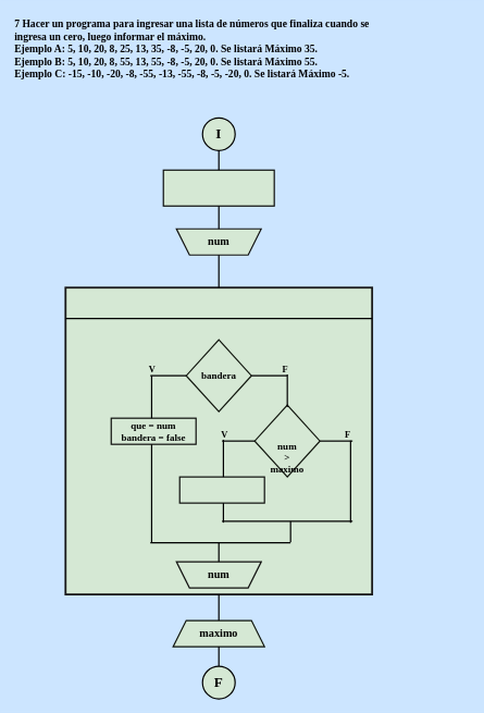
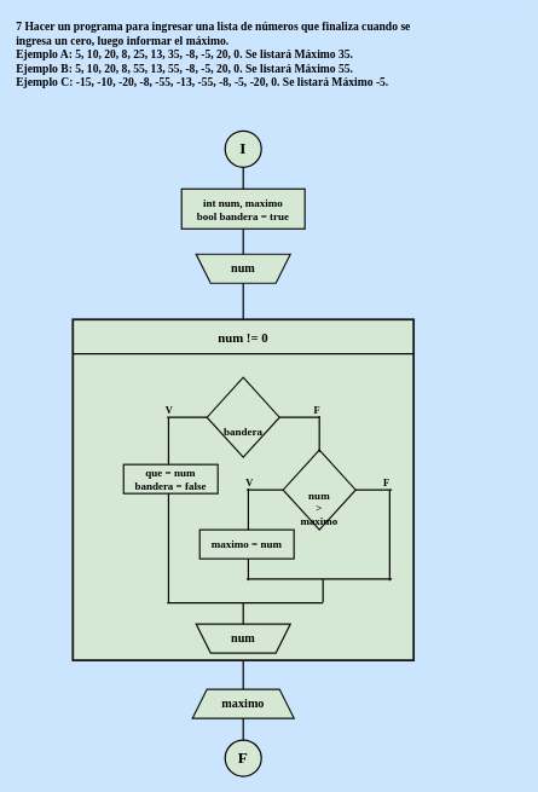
  <mxCell id="0" />
  <mxCell id="1" parent="0" />
  <mxCell id="2" value="&lt;font style=&quot;font-size: 16px;&quot; color=&quot;#000000&quot; face=&quot;Comic Sans MS&quot;&gt;&lt;b&gt;7 Hacer un programa para ingresar una lista de números que finaliza cuando se&lt;br&gt;ingresa un cero, luego informar el máximo.&lt;br&gt;Ejemplo A: 5, 10, 20, 8, 25, 13, 35, -8, -5, 20, 0. Se listará Máximo 35.&lt;br&gt;Ejemplo B: 5, 10, 20, 8, 55, 13, 55, -8, -5, 20, 0. Se listará Máximo 55.&lt;br&gt;Ejemplo C: -15, -10, -20, -8, -55, -13, -55, -8, -5, -20, 0. Se listará Máximo -5.&lt;/b&gt;&lt;/font&gt;" style="text;whiteSpace=wrap;html=1;fontFamily=Architects Daughter;fontSource=https%3A%2F%2Ffonts.googleapis.com%2Fcss%3Ffamily%3DArchitects%2BDaughter;" parent="1" vertex="1"><mxGeometry x="20" y="20" width="700" height="120" as="geometry" /></mxCell>
  <mxCell id="3" value="" style="group;aspect=fixed;" vertex="1" connectable="0" parent="1"><mxGeometry x="100" y="180" width="470" height="890" as="geometry" /></mxCell>
  <mxCell id="4" value="" style="group;aspect=fixed;" vertex="1" connectable="0" parent="3"><mxGeometry x="210" width="50" height="50" as="geometry" /></mxCell>
  <mxCell id="5" value="" style="strokeWidth=2;html=1;shape=mxgraph.flowchart.start_2;whiteSpace=wrap;rounded=0;labelBackgroundColor=none;strokeColor=#000000;align=center;verticalAlign=middle;fontFamily=Helvetica;fontSize=12;fontColor=default;fillColor=#d5e8d4;" vertex="1" parent="4"><mxGeometry width="50" height="50" as="geometry" /></mxCell>
  <mxCell id="6" value="&lt;b&gt;&lt;font style=&quot;font-size: 22px;&quot; color=&quot;#000000&quot; face=&quot;Comic Sans MS&quot;&gt;I&lt;/font&gt;&lt;/b&gt;" style="text;strokeColor=none;align=center;fillColor=none;html=1;verticalAlign=middle;whiteSpace=wrap;rounded=0;fontFamily=Architects Daughter;fontSource=https%3A%2F%2Ffonts.googleapis.com%2Fcss%3Ffamily%3DArchitects%2BDaughter;" vertex="1" parent="4"><mxGeometry x="10" y="10" width="30" height="30" as="geometry" /></mxCell>
  <mxCell id="7" style="edgeStyle=orthogonalEdgeStyle;rounded=0;sketch=1;hachureGap=4;jiggle=2;curveFitting=1;orthogonalLoop=1;jettySize=auto;html=1;exitX=0.5;exitY=1;exitDx=0;exitDy=0;fontFamily=Architects Daughter;fontSource=https%3A%2F%2Ffonts.googleapis.com%2Fcss%3Ffamily%3DArchitects%2BDaughter;" edge="1" parent="4" source="6" target="6"><mxGeometry relative="1" as="geometry" /></mxCell>
  <mxCell id="8" value="" style="group;aspect=fixed;" vertex="1" connectable="0" parent="3"><mxGeometry x="210" y="840" width="50" height="50" as="geometry" /></mxCell>
  <mxCell id="9" value="" style="strokeWidth=2;html=1;shape=mxgraph.flowchart.start_2;whiteSpace=wrap;rounded=0;labelBackgroundColor=none;strokeColor=#000000;align=center;verticalAlign=middle;fontFamily=Helvetica;fontSize=12;fontColor=default;fillColor=#d5e8d4;" vertex="1" parent="8"><mxGeometry width="50" height="50" as="geometry" /></mxCell>
  <mxCell id="10" value="&lt;b&gt;&lt;font style=&quot;font-size: 22px;&quot; color=&quot;#000000&quot; face=&quot;Comic Sans MS&quot;&gt;F&lt;/font&gt;&lt;/b&gt;" style="text;strokeColor=none;align=center;fillColor=none;html=1;verticalAlign=middle;whiteSpace=wrap;rounded=0;fontFamily=Architects Daughter;fontSource=https://fonts.googleapis.com/css?family=Architects+Daughter;" vertex="1" parent="8"><mxGeometry x="10" y="10" width="30" height="30" as="geometry" /></mxCell>
  <mxCell id="11" value="" style="group;aspect=fixed;" vertex="1" connectable="0" parent="3"><mxGeometry x="150" y="80" width="170" height="55" as="geometry" /></mxCell>
  <mxCell id="12" value="" style="rounded=0;whiteSpace=wrap;html=1;labelBackgroundColor=none;strokeColor=#0f100e;strokeWidth=2;align=center;verticalAlign=middle;fontFamily=Helvetica;fontSize=12;fontColor=default;fillColor=#d5e8d4;" vertex="1" parent="11"><mxGeometry width="170" height="55" as="geometry" /></mxCell>
+ <mxCell id="13" value="&lt;font face=&quot;Comic Sans MS&quot; color=&quot;#000000&quot;&gt;&lt;span style=&quot;font-size: 15px;&quot;&gt;&lt;b&gt;int num, maximo&lt;/b&gt;&lt;/span&gt;&lt;/font&gt;&lt;div&gt;&lt;font face=&quot;Comic Sans MS&quot; color=&quot;#000000&quot;&gt;&lt;span style=&quot;font-size: 15px;&quot;&gt;&lt;b&gt;bool bandera = true&lt;/b&gt;&lt;/span&gt;&lt;/font&gt;&lt;/div&gt;" style="text;strokeColor=none;align=center;fillColor=none;html=1;verticalAlign=middle;whiteSpace=wrap;rounded=0;fontFamily=Architects Daughter;fontSource=https%3A%2F%2Ffonts.googleapis.com%2Fcss%3Ffamily%3DArchitects%2BDaughter;" vertex="1" parent="11"><mxGeometry x="5" y="2.5" width="160" height="50" as="geometry" /></mxCell>
  <mxCell id="14" value="" style="group;aspect=fixed;" vertex="1" connectable="0" parent="3"><mxGeometry x="170" y="170" width="130" height="40" as="geometry" /></mxCell>
  <mxCell id="15" value="" style="shape=trapezoid;perimeter=trapezoidPerimeter;whiteSpace=wrap;html=1;fixedSize=1;rounded=0;labelBackgroundColor=none;strokeColor=#121211;strokeWidth=2;align=center;verticalAlign=middle;fontFamily=Helvetica;fontSize=12;fontColor=default;fillColor=#d5e8d4;direction=west;container=0;" vertex="1" parent="14"><mxGeometry width="130" height="40" as="geometry"><mxRectangle x="-1020" y="-650" width="50" height="40" as="alternateBounds" /></mxGeometry></mxCell>
  <mxCell id="16" value="&lt;b&gt;&lt;font style=&quot;font-size: 17px;&quot; color=&quot;#000000&quot; face=&quot;Comic Sans MS&quot;&gt;num&lt;/font&gt;&lt;/b&gt;" style="text;strokeColor=none;align=center;fillColor=none;html=1;verticalAlign=middle;whiteSpace=wrap;rounded=0;fontFamily=Architects Daughter;fontSource=https://fonts.googleapis.com/css?family=Architects+Daughter;container=0;" vertex="1" parent="14"><mxGeometry x="35" y="5" width="60" height="30" as="geometry" /></mxCell>
  <mxCell id="17" value="" style="group;aspect=fixed;" vertex="1" connectable="0" parent="3"><mxGeometry x="165" y="770" width="140" height="40" as="geometry" /></mxCell>
  <mxCell id="18" value="" style="shape=trapezoid;perimeter=trapezoidPerimeter;whiteSpace=wrap;html=1;fixedSize=1;rounded=0;labelBackgroundColor=none;strokeColor=#0F140C;strokeWidth=2;align=center;verticalAlign=middle;fontFamily=Helvetica;fontSize=12;fontColor=default;fillColor=#d5e8d4;" vertex="1" parent="17"><mxGeometry width="140" height="40" as="geometry" /></mxCell>
  <mxCell id="19" value="&lt;b&gt;&lt;font style=&quot;font-size: 17px;&quot; color=&quot;#000000&quot; face=&quot;Comic Sans MS&quot;&gt;maximo&lt;/font&gt;&lt;/b&gt;" style="text;strokeColor=none;align=center;fillColor=none;html=1;verticalAlign=middle;whiteSpace=wrap;rounded=0;fontFamily=Architects Daughter;fontSource=https://fonts.googleapis.com/css?family=Architects+Daughter;" vertex="1" parent="17"><mxGeometry x="40" y="5" width="60" height="30" as="geometry" /></mxCell>
  <mxCell id="20" value="" style="group;aspect=fixed;" vertex="1" connectable="0" parent="3"><mxGeometry y="260" width="470" height="470" as="geometry" /></mxCell>
  <mxCell id="21" value="" style="whiteSpace=wrap;html=1;rounded=0;labelBackgroundColor=none;strokeColor=#1A1A1A;strokeWidth=3;align=center;verticalAlign=middle;fontFamily=Helvetica;fontSize=12;fontColor=default;fillColor=#d5e8d4;container=0;" vertex="1" parent="20"><mxGeometry width="470" height="470" as="geometry" /></mxCell>
  <mxCell id="22" value="" style="edgeStyle=none;orthogonalLoop=1;jettySize=auto;html=1;rounded=0;strokeColor=#000000;fontFamily=Helvetica;fontSize=12;fontColor=default;fillColor=#B2C9AB;startArrow=none;startFill=0;endArrow=none;endFill=0;endSize=7;strokeWidth=2;" edge="1" parent="20"><mxGeometry width="80" relative="1" as="geometry"><mxPoint x="470" y="47.419" as="sourcePoint" /><mxPoint y="47.419" as="targetPoint" /><Array as="points" /></mxGeometry></mxCell>
+ <mxCell id="23" value="&lt;b&gt;&lt;font style=&quot;font-size: 18px;&quot; color=&quot;#000000&quot; face=&quot;Comic Sans MS&quot;&gt;num != 0&lt;/font&gt;&lt;/b&gt;" style="text;strokeColor=none;align=center;fillColor=none;html=1;verticalAlign=middle;whiteSpace=wrap;rounded=0;fontFamily=Architects Daughter;fontSource=https://fonts.googleapis.com/css?family=Architects+Daughter;" vertex="1" parent="20"><mxGeometry x="165" y="10" width="140" height="30" as="geometry" /></mxCell>
  <mxCell id="24" value="" style="group;aspect=fixed;" vertex="1" connectable="0" parent="20"><mxGeometry x="185" y="80" width="100" height="110" as="geometry" /></mxCell>
  <mxCell id="25" value="" style="rhombus;whiteSpace=wrap;html=1;rounded=0;labelBackgroundColor=none;strokeColor=#0F140C;strokeWidth=2;align=center;verticalAlign=middle;fontFamily=Helvetica;fontSize=12;fontColor=default;fillColor=#d5e8d4;" vertex="1" parent="24"><mxGeometry width="100" height="110" as="geometry" /></mxCell>
- <mxCell id="26" value="&lt;b&gt;&lt;font style=&quot;font-size: 15px;&quot; color=&quot;#000000&quot; face=&quot;Comic Sans MS&quot;&gt;bandera&lt;/font&gt;&lt;/b&gt;" style="text;strokeColor=none;align=center;fillColor=none;html=1;verticalAlign=middle;whiteSpace=wrap;rounded=0;fontFamily=Architects Daughter;fontSource=https://fonts.googleapis.com/css?family=Architects+Daughter;" vertex="1" parent="24"><mxGeometry x="20" y="40" width="60" height="30" as="geometry" /></mxCell>
+ <mxCell id="26" value="&lt;b&gt;&lt;font style=&quot;font-size: 15px;&quot; color=&quot;#000000&quot; face=&quot;Comic Sans MS&quot;&gt;bandera&lt;/font&gt;&lt;/b&gt;" style="text;strokeColor=none;align=center;fillColor=none;html=1;verticalAlign=middle;whiteSpace=wrap;rounded=0;fontFamily=Architects Daughter;fontSource=https://fonts.googleapis.com/css?family=Architects+Daughter;" vertex="1" parent="24"><mxGeometry x="20" y="60" width="60" height="30" as="geometry" /></mxCell>
  <mxCell id="27" value="" style="group;aspect=fixed;" vertex="1" connectable="0" parent="20"><mxGeometry x="60" y="190" width="150" height="60" as="geometry" /></mxCell>
  <mxCell id="28" value="" style="rounded=0;whiteSpace=wrap;html=1;labelBackgroundColor=none;strokeColor=#0f100e;strokeWidth=2;align=center;verticalAlign=middle;fontFamily=Helvetica;fontSize=12;fontColor=default;fillColor=#d5e8d4;" vertex="1" parent="27"><mxGeometry x="10" y="10" width="130" height="40" as="geometry" /></mxCell>
  <mxCell id="29" value="&lt;b&gt;&lt;font style=&quot;font-size: 15px;&quot; color=&quot;#000000&quot; face=&quot;Comic Sans MS&quot;&gt;que = num&lt;/font&gt;&lt;/b&gt;&lt;div&gt;&lt;b&gt;&lt;font style=&quot;font-size: 15px;&quot; color=&quot;#000000&quot; face=&quot;Comic Sans MS&quot;&gt;bandera = false&lt;/font&gt;&lt;/b&gt;&lt;/div&gt;" style="text;strokeColor=none;align=center;fillColor=none;html=1;verticalAlign=middle;whiteSpace=wrap;rounded=0;fontFamily=Architects Daughter;fontSource=https://fonts.googleapis.com/css?family=Architects+Daughter;" vertex="1" parent="27"><mxGeometry width="150" height="60" as="geometry" /></mxCell>
  <mxCell id="30" value="" style="group;aspect=fixed;" vertex="1" connectable="0" parent="20"><mxGeometry x="290" y="180" width="100" height="110" as="geometry" /></mxCell>
  <mxCell id="31" value="" style="rhombus;whiteSpace=wrap;html=1;rounded=0;labelBackgroundColor=none;strokeColor=#0F140C;strokeWidth=2;align=center;verticalAlign=middle;fontFamily=Helvetica;fontSize=12;fontColor=default;fillColor=#d5e8d4;container=0;" vertex="1" parent="30"><mxGeometry width="100" height="110" as="geometry" /></mxCell>
  <mxCell id="32" value="&lt;b&gt;&lt;font style=&quot;font-size: 15px;&quot; color=&quot;#000000&quot; face=&quot;Comic Sans MS&quot;&gt;num&lt;/font&gt;&lt;/b&gt;&lt;div&gt;&lt;b&gt;&lt;font style=&quot;font-size: 15px;&quot; color=&quot;#000000&quot; face=&quot;Comic Sans MS&quot;&gt;&amp;gt;&lt;/font&gt;&lt;/b&gt;&lt;/div&gt;&lt;div&gt;&lt;b&gt;&lt;font style=&quot;font-size: 15px;&quot; color=&quot;#000000&quot; face=&quot;Comic Sans MS&quot;&gt;maximo&lt;/font&gt;&lt;/b&gt;&lt;/div&gt;" style="text;strokeColor=none;align=center;fillColor=none;html=1;verticalAlign=middle;whiteSpace=wrap;rounded=0;fontFamily=Architects Daughter;fontSource=https://fonts.googleapis.com/css?family=Architects+Daughter;container=0;" vertex="1" parent="30"><mxGeometry x="20" y="65" width="60" height="30" as="geometry" /></mxCell>
  <mxCell id="33" value="" style="group;aspect=fixed;" vertex="1" connectable="0" parent="20"><mxGeometry x="175" y="290" width="130" height="40" as="geometry" /></mxCell>
  <mxCell id="34" value="" style="rounded=0;whiteSpace=wrap;html=1;labelBackgroundColor=none;strokeColor=#0f100e;strokeWidth=2;align=center;verticalAlign=middle;fontFamily=Helvetica;fontSize=12;fontColor=default;fillColor=#d5e8d4;" vertex="1" parent="33"><mxGeometry width="130" height="40" as="geometry" /></mxCell>
+ <mxCell id="35" value="&lt;font face=&quot;Comic Sans MS&quot; color=&quot;#000000&quot;&gt;&lt;span style=&quot;font-size: 15px;&quot;&gt;&lt;b&gt;maximo = num&lt;/b&gt;&lt;/span&gt;&lt;/font&gt;" style="text;strokeColor=none;align=center;fillColor=none;html=1;verticalAlign=middle;whiteSpace=wrap;rounded=0;fontFamily=Architects Daughter;fontSource=https://fonts.googleapis.com/css?family=Architects+Daughter;" vertex="1" parent="33"><mxGeometry x="10" y="5" width="110" height="30" as="geometry" /></mxCell>
  <mxCell id="36" value="" style="group;aspect=fixed;" vertex="1" connectable="0" parent="20"><mxGeometry x="170" y="420" width="130" height="40" as="geometry" /></mxCell>
  <mxCell id="37" value="" style="shape=trapezoid;perimeter=trapezoidPerimeter;whiteSpace=wrap;html=1;fixedSize=1;rounded=0;labelBackgroundColor=none;strokeColor=#121211;strokeWidth=2;align=center;verticalAlign=middle;fontFamily=Helvetica;fontSize=12;fontColor=default;fillColor=#d5e8d4;direction=west;container=0;" vertex="1" parent="36"><mxGeometry width="130" height="40" as="geometry"><mxRectangle x="-1020" y="-650" width="50" height="40" as="alternateBounds" /></mxGeometry></mxCell>
  <mxCell id="38" value="&lt;b&gt;&lt;font style=&quot;font-size: 17px;&quot; color=&quot;#000000&quot; face=&quot;Comic Sans MS&quot;&gt;num&lt;/font&gt;&lt;/b&gt;" style="text;strokeColor=none;align=center;fillColor=none;html=1;verticalAlign=middle;whiteSpace=wrap;rounded=0;fontFamily=Architects Daughter;fontSource=https://fonts.googleapis.com/css?family=Architects+Daughter;container=0;" vertex="1" parent="36"><mxGeometry x="35" y="5" width="60" height="30" as="geometry" /></mxCell>
  <mxCell id="39" value="" style="line;strokeWidth=2;direction=south;html=1;hachureGap=4;fontFamily=Architects Daughter;fontSource=https://fonts.googleapis.com/css?family=Architects+Daughter;strokeColor=#000000;" vertex="1" parent="36"><mxGeometry x="60" y="-30" width="10" height="30" as="geometry" /></mxCell>
  <mxCell id="40" value="" style="line;strokeWidth=2;html=1;perimeter=backbonePerimeter;points=[];outlineConnect=0;hachureGap=4;fontFamily=Architects Daughter;fontSource=https://fonts.googleapis.com/css?family=Architects+Daughter;strokeColor=#000000;" vertex="1" parent="20"><mxGeometry x="130" y="130" width="55" height="10" as="geometry" /></mxCell>
  <mxCell id="41" value="" style="line;strokeWidth=2;direction=south;html=1;hachureGap=4;fontFamily=Architects Daughter;fontSource=https://fonts.googleapis.com/css?family=Architects+Daughter;strokeColor=#000000;" vertex="1" parent="20"><mxGeometry x="127" y="135" width="10" height="65" as="geometry" /></mxCell>
  <mxCell id="42" value="" style="line;strokeWidth=2;html=1;perimeter=backbonePerimeter;points=[];outlineConnect=0;hachureGap=4;fontFamily=Architects Daughter;fontSource=https://fonts.googleapis.com/css?family=Architects+Daughter;strokeColor=#000000;" vertex="1" parent="20"><mxGeometry x="285" y="130" width="55" height="10" as="geometry" /></mxCell>
  <mxCell id="43" value="" style="line;strokeWidth=2;direction=south;html=1;hachureGap=4;fontFamily=Architects Daughter;fontSource=https://fonts.googleapis.com/css?family=Architects+Daughter;strokeColor=#000000;" vertex="1" parent="20"><mxGeometry x="335" y="133" width="10" height="50" as="geometry" /></mxCell>
  <mxCell id="44" value="" style="line;strokeWidth=2;direction=south;html=1;hachureGap=4;fontFamily=Architects Daughter;fontSource=https://fonts.googleapis.com/css?family=Architects+Daughter;strokeColor=#000000;" vertex="1" parent="20"><mxGeometry x="127" y="240" width="10" height="150" as="geometry" /></mxCell>
  <mxCell id="45" value="" style="line;strokeWidth=2;html=1;perimeter=backbonePerimeter;points=[];outlineConnect=0;hachureGap=4;fontFamily=Architects Daughter;fontSource=https://fonts.googleapis.com/css?family=Architects+Daughter;strokeColor=#000000;" vertex="1" parent="20"><mxGeometry x="240" y="230" width="50" height="10" as="geometry" /></mxCell>
  <mxCell id="46" value="" style="line;strokeWidth=2;html=1;perimeter=backbonePerimeter;points=[];outlineConnect=0;hachureGap=4;fontFamily=Architects Daughter;fontSource=https://fonts.googleapis.com/css?family=Architects+Daughter;strokeColor=#000000;" vertex="1" parent="20"><mxGeometry x="390" y="230" width="50" height="10" as="geometry" /></mxCell>
  <mxCell id="47" value="" style="line;strokeWidth=2;direction=south;html=1;hachureGap=4;fontFamily=Architects Daughter;fontSource=https://fonts.googleapis.com/css?family=Architects+Daughter;strokeColor=#000000;" vertex="1" parent="20"><mxGeometry x="237" y="233" width="10" height="57" as="geometry" /></mxCell>
  <mxCell id="48" value="" style="line;strokeWidth=2;direction=south;html=1;hachureGap=4;fontFamily=Architects Daughter;fontSource=https://fonts.googleapis.com/css?family=Architects+Daughter;strokeColor=#000000;" vertex="1" parent="20"><mxGeometry x="432" y="234.5" width="10" height="125.5" as="geometry" /></mxCell>
  <mxCell id="49" value="" style="line;strokeWidth=2;direction=south;html=1;hachureGap=4;fontFamily=Architects Daughter;fontSource=https://fonts.googleapis.com/css?family=Architects+Daughter;strokeColor=#000000;" vertex="1" parent="20"><mxGeometry x="237" y="330" width="10" height="30" as="geometry" /></mxCell>
  <mxCell id="50" value="" style="line;strokeWidth=2;html=1;perimeter=backbonePerimeter;points=[];outlineConnect=0;hachureGap=4;fontFamily=Architects Daughter;fontSource=https://fonts.googleapis.com/css?family=Architects+Daughter;strokeColor=#000000;" vertex="1" parent="20"><mxGeometry x="240" y="353" width="200" height="10" as="geometry" /></mxCell>
  <mxCell id="51" value="" style="line;strokeWidth=2;direction=south;html=1;hachureGap=4;fontFamily=Architects Daughter;fontSource=https://fonts.googleapis.com/css?family=Architects+Daughter;strokeColor=#000000;" vertex="1" parent="20"><mxGeometry x="340" y="358" width="10" height="32" as="geometry" /></mxCell>
  <mxCell id="52" value="" style="line;strokeWidth=2;html=1;perimeter=backbonePerimeter;points=[];outlineConnect=0;hachureGap=4;fontFamily=Architects Daughter;fontSource=https://fonts.googleapis.com/css?family=Architects+Daughter;strokeColor=#000000;" vertex="1" parent="20"><mxGeometry x="130" y="386" width="215" height="10" as="geometry" /></mxCell>
  <mxCell id="53" value="&lt;b&gt;&lt;font color=&quot;#000000&quot; style=&quot;font-size: 14px;&quot; face=&quot;Comic Sans MS&quot;&gt;V&lt;/font&gt;&lt;/b&gt;" style="text;strokeColor=none;align=center;fillColor=none;html=1;verticalAlign=middle;whiteSpace=wrap;rounded=0;fontFamily=Architects Daughter;fontSource=https%3A%2F%2Ffonts.googleapis.com%2Fcss%3Ffamily%3DArchitects%2BDaughter;" vertex="1" parent="20"><mxGeometry x="113" y="112" width="40" height="30" as="geometry" /></mxCell>
  <mxCell id="54" value="&lt;b&gt;&lt;font color=&quot;#000000&quot; style=&quot;font-size: 14px;&quot; face=&quot;Comic Sans MS&quot;&gt;F&lt;/font&gt;&lt;/b&gt;" style="text;strokeColor=none;align=center;fillColor=none;html=1;verticalAlign=middle;whiteSpace=wrap;rounded=0;fontFamily=Architects Daughter;fontSource=https://fonts.googleapis.com/css?family=Architects+Daughter;" vertex="1" parent="20"><mxGeometry x="317" y="112" width="40" height="30" as="geometry" /></mxCell>
  <mxCell id="55" value="&lt;b&gt;&lt;font color=&quot;#000000&quot; style=&quot;font-size: 14px;&quot; face=&quot;Comic Sans MS&quot;&gt;V&lt;/font&gt;&lt;/b&gt;" style="text;strokeColor=none;align=center;fillColor=none;html=1;verticalAlign=middle;whiteSpace=wrap;rounded=0;fontFamily=Architects Daughter;fontSource=https://fonts.googleapis.com/css?family=Architects+Daughter;" vertex="1" parent="20"><mxGeometry x="224" y="211" width="40" height="30" as="geometry" /></mxCell>
  <mxCell id="56" value="&lt;b&gt;&lt;font color=&quot;#000000&quot; style=&quot;font-size: 14px;&quot; face=&quot;Comic Sans MS&quot;&gt;F&lt;/font&gt;&lt;/b&gt;" style="text;strokeColor=none;align=center;fillColor=none;html=1;verticalAlign=middle;whiteSpace=wrap;rounded=0;fontFamily=Architects Daughter;fontSource=https://fonts.googleapis.com/css?family=Architects+Daughter;" vertex="1" parent="20"><mxGeometry x="413" y="212" width="40" height="30" as="geometry" /></mxCell>
  <mxCell id="57" value="" style="line;strokeWidth=2;direction=south;html=1;hachureGap=4;fontFamily=Architects Daughter;fontSource=https://fonts.googleapis.com/css?family=Architects+Daughter;strokeColor=#000000;" vertex="1" parent="3"><mxGeometry x="230" y="730" width="10" height="40" as="geometry" /></mxCell>
  <mxCell id="58" value="" style="line;strokeWidth=2;direction=south;html=1;hachureGap=4;fontFamily=Architects Daughter;fontSource=https://fonts.googleapis.com/css?family=Architects+Daughter;strokeColor=#000000;" vertex="1" parent="3"><mxGeometry x="230" y="210" width="10" height="50" as="geometry" /></mxCell>
  <mxCell id="59" value="" style="line;strokeWidth=2;direction=south;html=1;hachureGap=4;fontFamily=Architects Daughter;fontSource=https://fonts.googleapis.com/css?family=Architects+Daughter;strokeColor=#000000;" vertex="1" parent="3"><mxGeometry x="230" y="50" width="10" height="30" as="geometry" /></mxCell>
  <mxCell id="60" value="" style="line;strokeWidth=2;direction=south;html=1;hachureGap=4;fontFamily=Architects Daughter;fontSource=https://fonts.googleapis.com/css?family=Architects+Daughter;strokeColor=#000000;" vertex="1" parent="3"><mxGeometry x="230" y="135" width="10" height="35" as="geometry" /></mxCell>
  <mxCell id="61" value="" style="line;strokeWidth=2;direction=south;html=1;hachureGap=4;fontFamily=Architects Daughter;fontSource=https://fonts.googleapis.com/css?family=Architects+Daughter;strokeColor=#000000;" vertex="1" parent="3"><mxGeometry x="230" y="810" width="10" height="30" as="geometry" /></mxCell>
